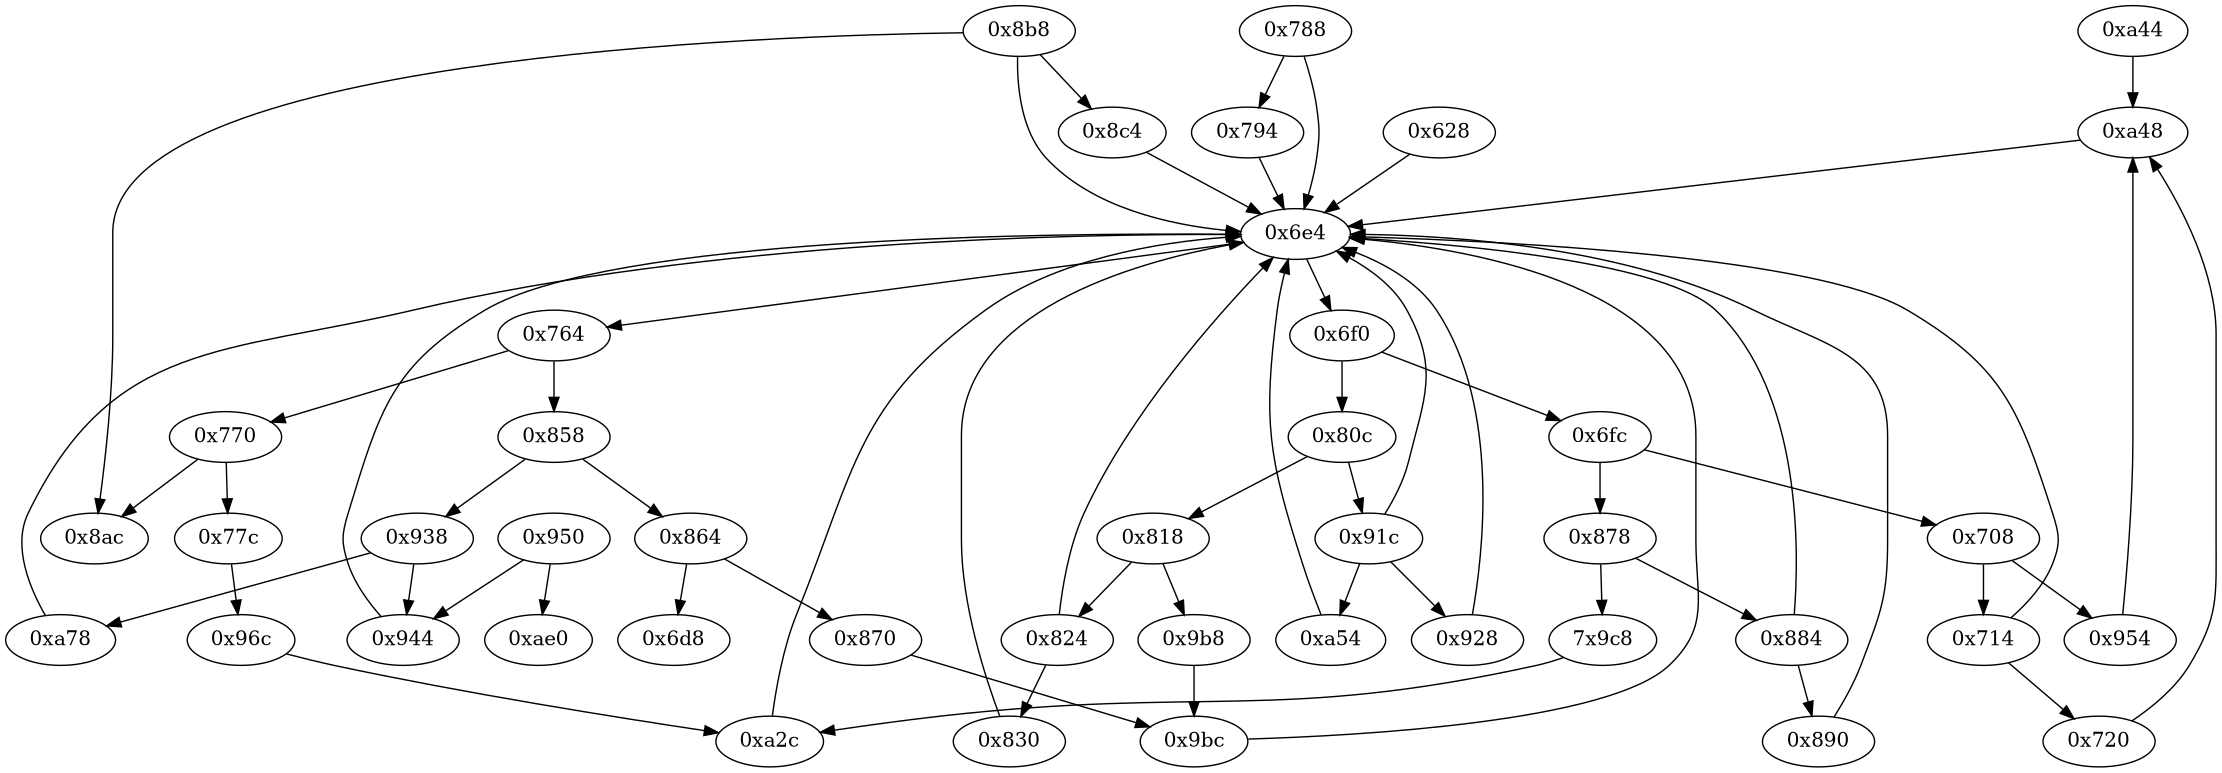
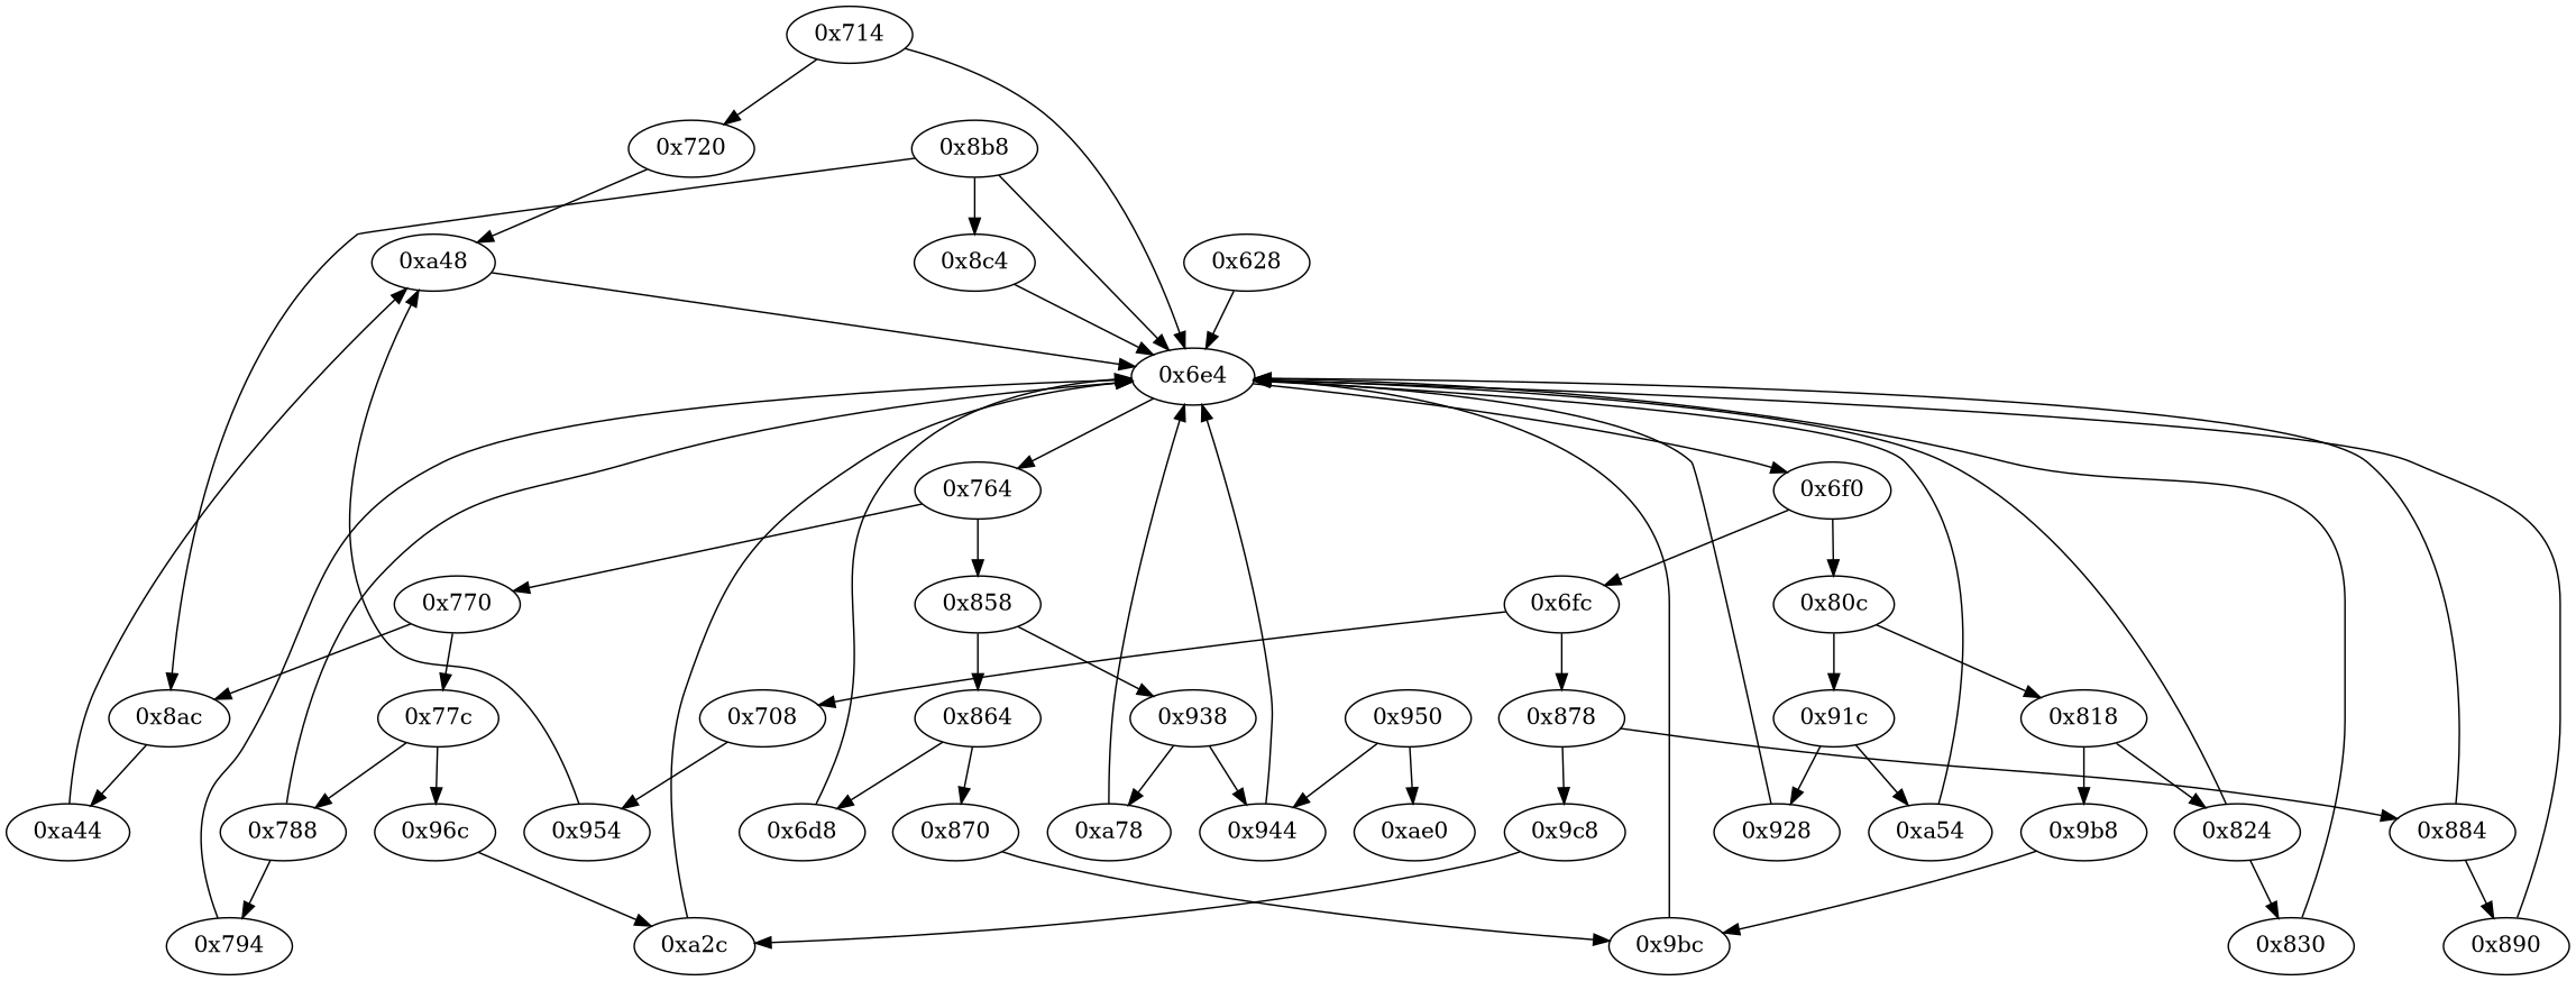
  strict digraph {
    node [opcode="[u'ldr', u'cmp', u'b']"]
    "0xa48" [opcode="[u'str', u'ldr', u'b']"]
    "0x6e4"
    "0x6f0"
    "0x764"
    "0x6fc"
    "0x80c"
    "0x770"
    "0x858"
    "0x878"
    "0x708"
    "0x884"
-   "0x9c8" [opcode="[u'ldr', u'ldr', u'ldrb', u'str', u'ldr', u'ldr', u'bl', u'ldr', u'ldr', u'rsb', u'mvn', u'mul', u'eor', u'mov', u'and', u'ldr', u'mov', u'mov', u'ldr', u'ldr', u'cmp', u'mov', u'teq', u'mvn', u'mov']" label="7x9c8"]
+   "0x9c8" [opcode="[u'ldr', u'ldr', u'ldrb', u'str', u'ldr', u'ldr', u'bl', u'ldr', u'ldr', u'rsb', u'mvn', u'mul', u'eor', u'mov', u'and', u'ldr', u'mov', u'mov', u'ldr', u'ldr', u'cmp', u'mov', u'teq', u'mvn', u'mov']"]
    "0x714"
    "0x954" [opcode="[u'ldrb', u'ldr', u'ldr', u'cmp', u'mov', u'b']"]
    "0x890" [opcode="[u'ldr', u'ldr', u'ldrb', u'ldr', u'bl', u'mov', u'b']"]
    "0xa2c" [opcode="[u'mov', u'cmp', u'mov', u'cmp', u'mov', u'b']"]
    "0x720" [opcode="[u'bl', u'ldr', u'smull', u'asr', u'add', u'mov', u'mul', u'sub', u'add', u'ldr', u'bl', u'ldr', u'ldr', u'sub', u'add', u'add', u'b']"]
    "0xa44" [opcode="[u'mov']"]
    "0x8ac"
    "0x8b8"
    "0x8c4" [opcode="[u'ldr', u'ldr', u'rsb', u'mvn', u'mul', u'eor', u'and', u'ldr', u'mov', u'mov', u'ldr', u'cmp', u'mov', u'cmp', u'mov', u'mov', u'cmp', u'mov', u'mov', u'teq', u'mov', u'b']"]
    "0x6d8" [opcode="[u'ldr', u'cmp', u'mov']"]
    "0x788"
    "0x794" [opcode="[u'ldr', u'ldr', u'cmp', u'mov', u'mov', u'strb', u'ldr', u'ldr', u'ldr', u'add', u'sub', u'sub', u'mul', u'mvn', u'ldr', u'ldr', u'orr', u'mov', u'cmn', u'mov', u'cmp', u'mov', u'mov', u'mov', u'cmn', u'mov', u'mov', u'teq', u'mov', u'b']"]
    "0x864"
    "0x870" [opcode="[u'mov', u'b']"]
    "0x9bc" [opcode="[u'str', u'ldr', u'b']"]
    "0x944"
    "0x950" [opcode="[u'b']"]
    "0xae0" [opcode="[u'ldr', u'sub', u'pop']"]
    "0x91c"
    "0x818"
    "0x77c"
    "0x938"
    "0x9b8" [opcode="[u'mov']"]
    "0x824"
    "0x830" [opcode="[u'ldrb', u'ldrb', u'mov', u'cmp', u'mov', u'cmp', u'mov', u'teq', u'mov', u'b']"]
    "0x928" [opcode="[u'ldr', u'cmp', u'mov', u'b']"]
    "0xa54" [opcode="[u'ldr', u'str', u'ldr', u'ldr', u'ldr', u'ldr', u'cmp', u'mov', u'b']"]
    "0x96c" [opcode="[u'ldr', u'ldr', u'rsb', u'mvn', u'mul', u'eor', u'mov', u'and', u'ldr', u'mov', u'mov', u'ldr', u'ldr', u'cmp', u'mov', u'teq', u'mvn', u'mov', u'b']"]
    "0xa78" [opcode="[u'ldr', u'str', u'ldr', u'ldr', u'ldr', u'add', u'sub', u'sub', u'mul', u'eor', u'and', u'ldr', u'mov', u'mov', u'ldr', u'cmp', u'mov', u'cmp', u'mov', u'mov', u'cmp', u'mov', u'mov', u'teq', u'mov', u'b']"]
    "0x628" [opcode="[u'push', u'add', u'sub', u'str', u'ldr', u'str', u'mvn', u'ldr', u'sub', u'mul', u'mov', u'eor', u'tst', u'ldr', u'mov', u'mov', u'strb', u'ldr', u'cmp', u'mov', u'strb', u'ldr', u'ldr', u'ldr', u'ldr', u'str', u'ldr', u'ldr', u'ldr', u'ldr', u'str', u'ldr', u'ldr', u'add', u'str', u'ldr', u'add', u'str', u'ldr', u'add', u'str', u'str', u'str', u'b']"]
    "0xa48" -> "0x6e4"
    "0x6e4" -> "0x6f0"
    "0x6e4" -> "0x764"
    "0x6f0" -> "0x6fc"
    "0x6f0" -> "0x80c"
    "0x764" -> "0x770"
    "0x764" -> "0x858"
    "0x6fc" -> "0x878"
    "0x6fc" -> "0x708"
    "0x80c" -> "0x91c"
    "0x80c" -> "0x818"
    "0x770" -> "0x8ac"
    "0x770" -> "0x77c"
    "0x858" -> "0x864"
    "0x858" -> "0x938"
    "0x878" -> "0x884"
    "0x878" -> "0x9c8"
-   "0x708" -> "0x714"
    "0x708" -> "0x954"
    "0x884" -> "0x6e4"
    "0x884" -> "0x890"
    "0x9c8" -> "0xa2c"
    "0x714" -> "0x6e4"
    "0x714" -> "0x720"
    "0x954" -> "0xa48"
    "0x890" -> "0x6e4"
    "0xa2c" -> "0x6e4"
    "0x720" -> "0xa48"
    "0xa44" -> "0xa48"
+   "0x8ac" -> "0xa44"
    "0x8b8" -> "0x6e4"
    "0x8b8" -> "0x8ac"
    "0x8b8" -> "0x8c4"
    "0x8c4" -> "0x6e4"
-   "0x91c" -> "0x6e4"
+   "0x6d8" -> "0x6e4"
    "0x788" -> "0x6e4"
    "0x788" -> "0x794"
    "0x794" -> "0x6e4"
    "0x864" -> "0x6d8"
    "0x864" -> "0x870"
    "0x870" -> "0x9bc"
    "0x9bc" -> "0x6e4"
    "0x944" -> "0x6e4"
    "0x950" -> "0x944"
    "0x950" -> "0xae0"
    "0x91c" -> "0x928"
    "0x91c" -> "0xa54"
    "0x818" -> "0x9b8"
    "0x818" -> "0x824"
+   "0x77c" -> "0x788"
    "0x77c" -> "0x96c"
    "0x938" -> "0x944"
    "0x938" -> "0xa78"
    "0x9b8" -> "0x9bc"
    "0x824" -> "0x6e4"
    "0x824" -> "0x830"
    "0x830" -> "0x6e4"
    "0x928" -> "0x6e4"
    "0xa54" -> "0x6e4"
    "0x96c" -> "0xa2c"
    "0xa78" -> "0x6e4"
    "0x628" -> "0x6e4"
  }
